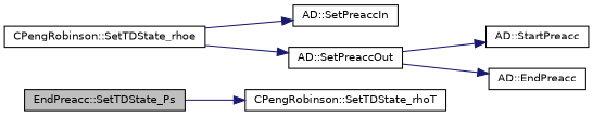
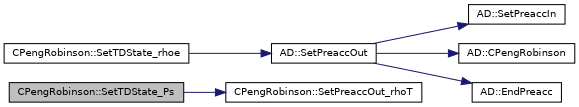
  digraph {
    rankdir=LR
    node [color=black fillcolor=white fontname=Helvetica fontsize=10 shape=record style=filled]
    edge [color=midnightblue fontname=Helvetica fontsize=10 labelfontname=Helvetica labelfontsize=10 style=solid]
-   n1 [fillcolor=grey75 fontcolor=black height=0.2 label="EndPreacc::SetTDState_Ps" width=0.4]
-   n2 [height=0.2 label="CPengRobinson::SetTDState_rhoT" width=0.4]
+   n1 [fillcolor=grey75 fontcolor=black height=0.2 label="CPengRobinson::SetTDState_Ps" width=0.4]
+   n2 [height=0.2 label="CPengRobinson::SetPreaccOut_rhoT" width=0.4]
    n3 [height=0.2 label="CPengRobinson::SetTDState_rhoe" width=0.4]
    n4 [height=0.2 label="AD::SetPreaccIn" width=0.4]
    n5 [height=0.2 label="AD::SetPreaccOut" width=0.4]
-   n6 [height=0.2 label="AD::StartPreacc" width=0.4]
+   n6 [height=0.2 label="AD::CPengRobinson" width=0.4]
    n7 [height=0.2 label="AD::EndPreacc" width=0.4]
    n1 -> n2
-   n3 -> n4
+   n5 -> n4
    n3 -> n5
    n5 -> n6
    n5 -> n7
  }
